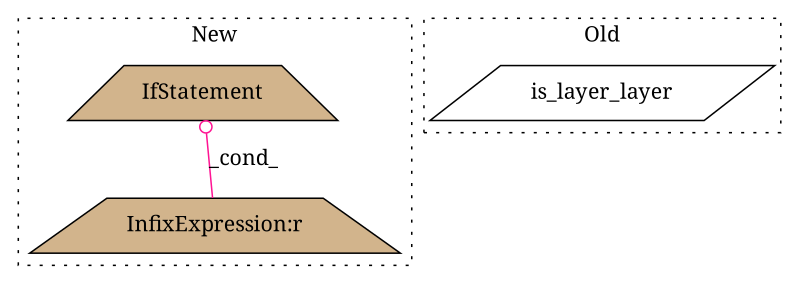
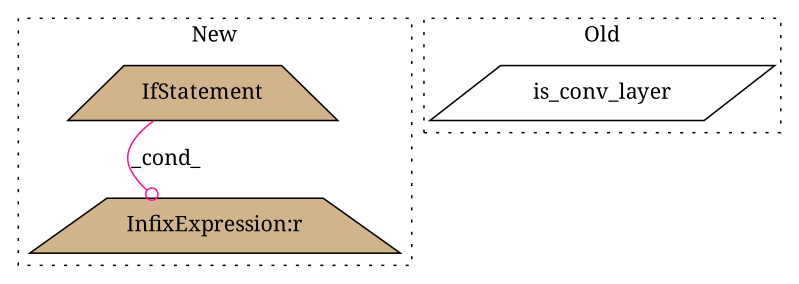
  digraph {
    fontname="Noto Serif"
    node [shape=trapezium style=filled fillcolor=tan fontname="Noto Serif"]
    n1 [a=25 l="4,2" label=IfStatement s="2602,2620"]
    n2 [a=27 l=4 label="InfixExpression:r" s=2615]
-   n3 [a=32 l="14,1" label=is_layer_layer s="1580,1599" shape=parallelogram fillcolor=white]
+   n3 [a=32 l="14,1" label=is_conv_layer s="1580,1599" shape=parallelogram fillcolor=white]
    subgraph cluster_1 {
      label=New
      style=dotted
      n1
      n2
    }
    subgraph cluster_2 {
      label=Old
      style=dotted
      n3
    }
-   n2 -> n1 [label=_cond_ color=deeppink arrowhead=odot fontname="Noto Serif"]
+   n1 -> n2 [label=_cond_ color=deeppink arrowhead=odot fontname="Noto Serif"]
  }
